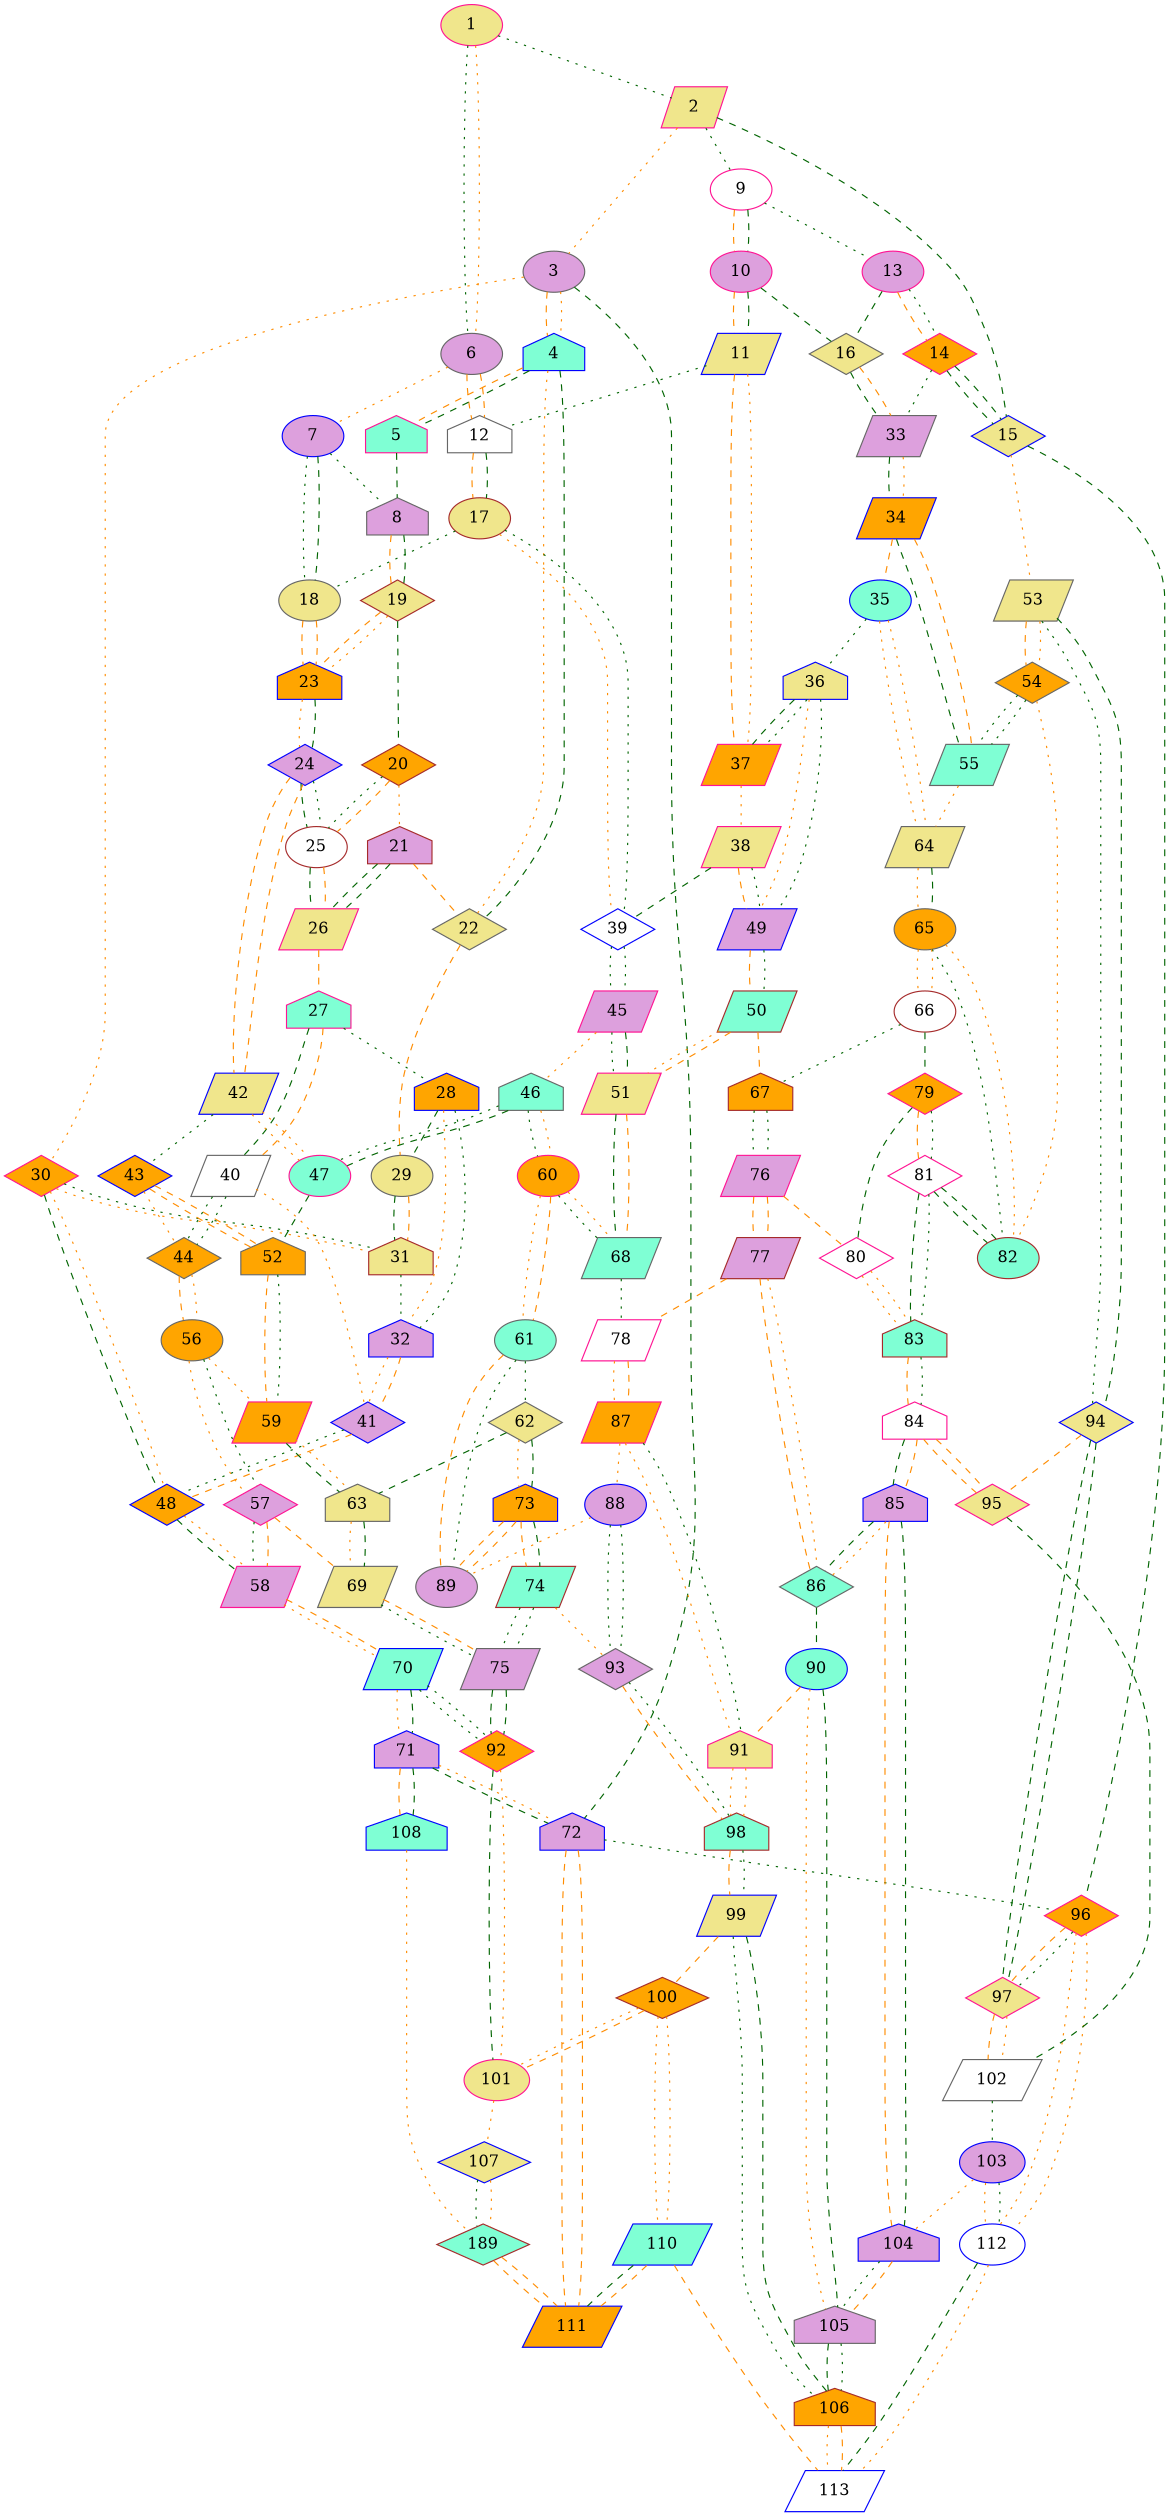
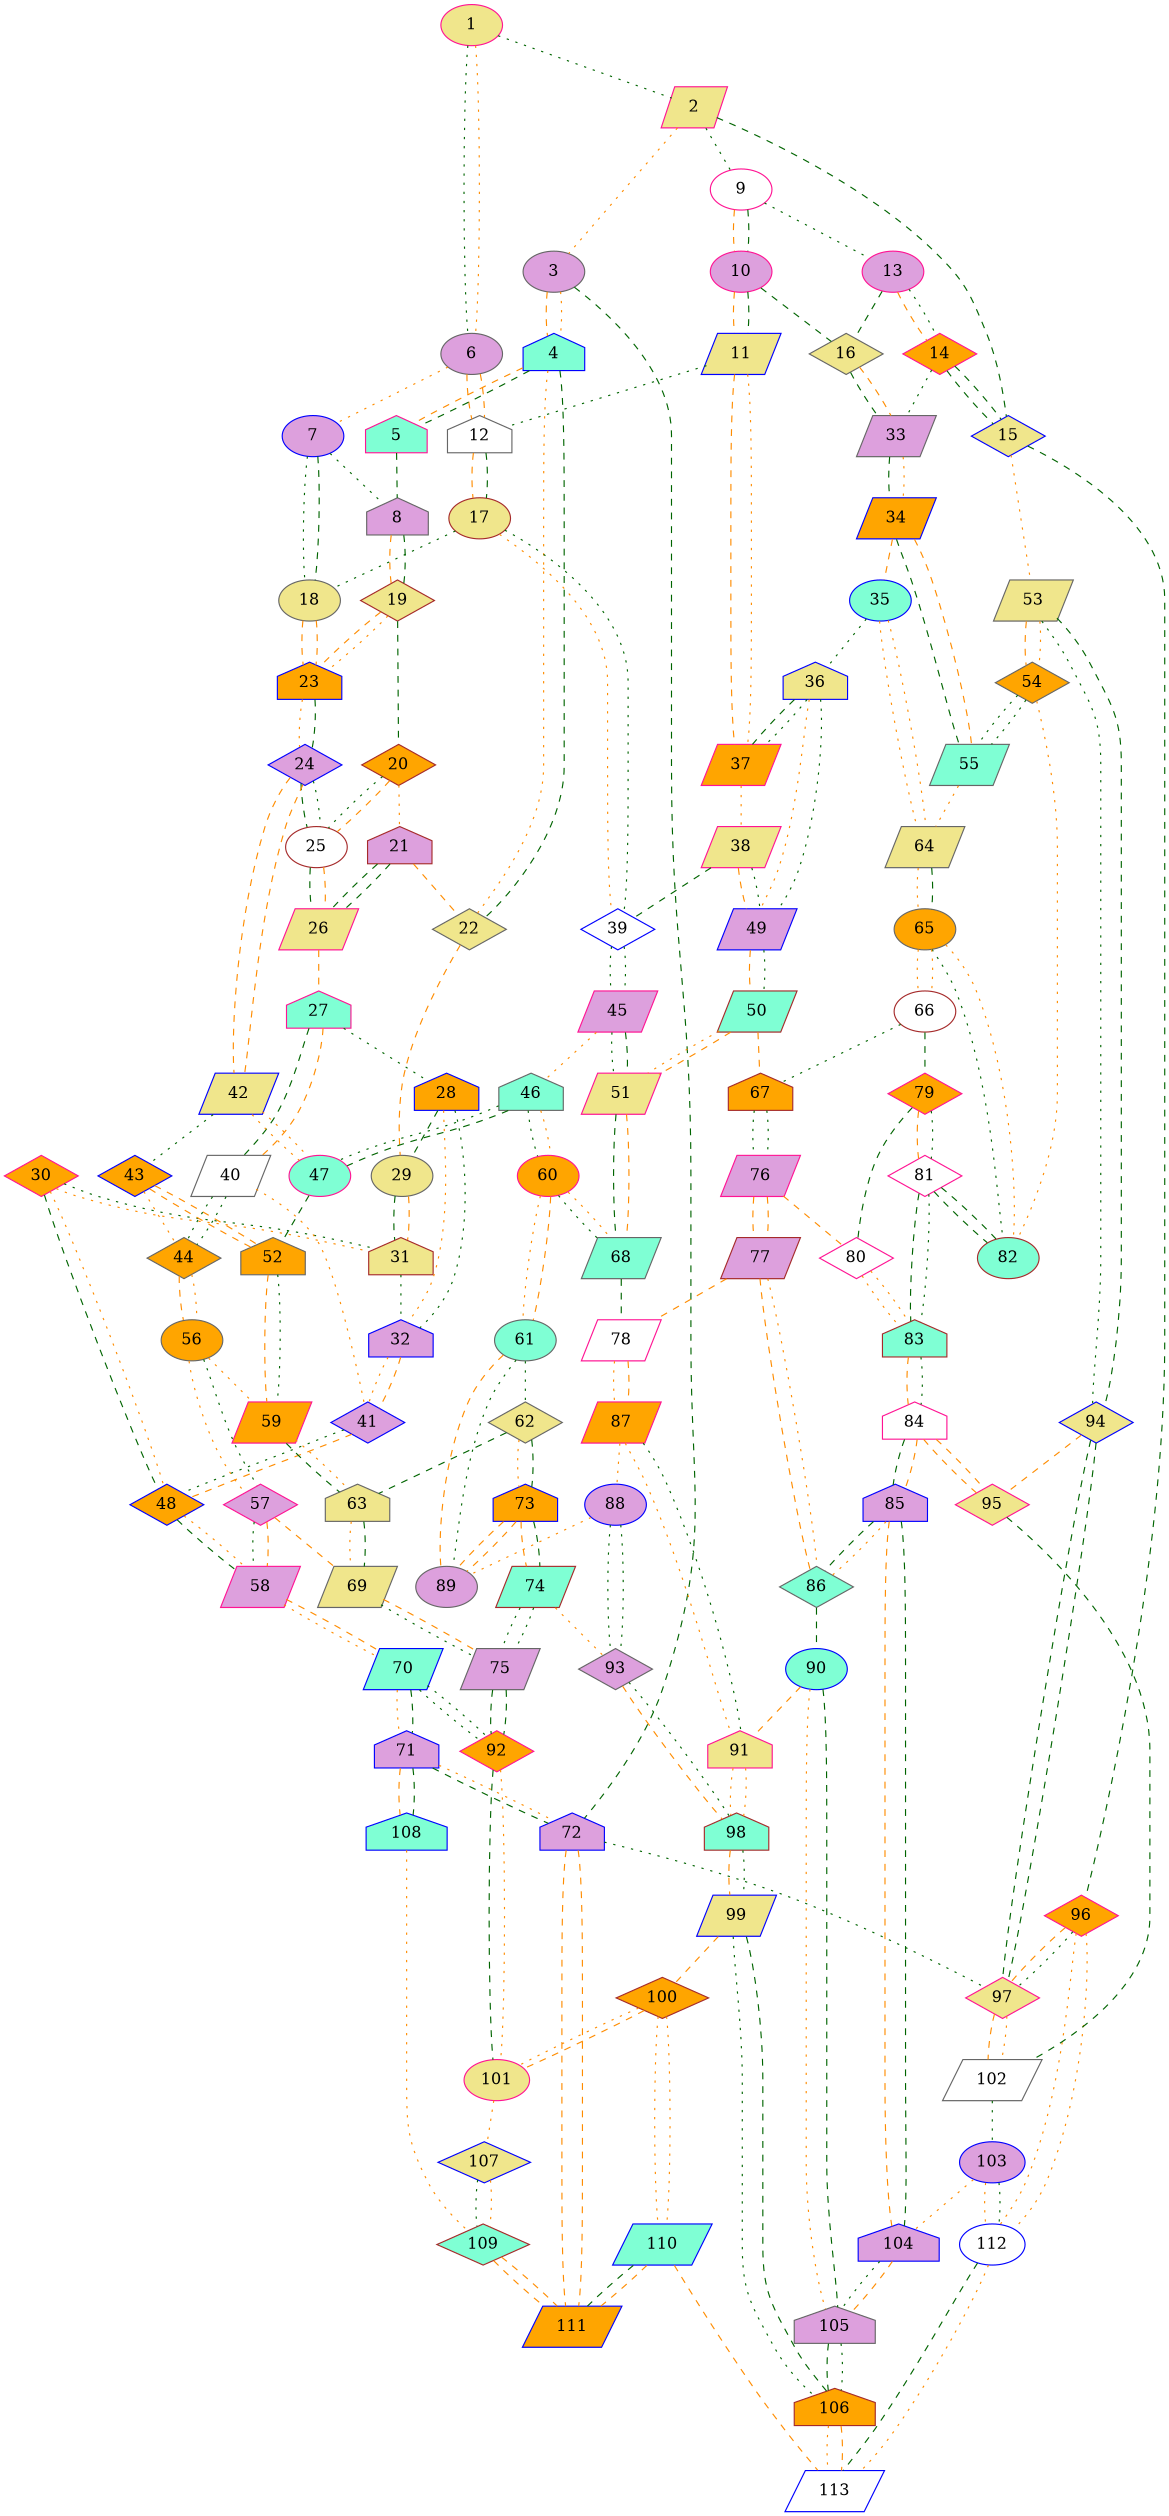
  graph {
    node [color=blue fillcolor=khaki shape=parallelogram style=filled]
    edge [color=darkorange style=dashed]
    1 [color=deeppink shape=ellipse]
    2 [color=deeppink]
    6 [color=gray40 fillcolor=plum shape=ellipse]
    3 [color=gray40 fillcolor=plum shape=ellipse]
    9 [color=deeppink fillcolor=white shape=ellipse]
    15 [shape=diamond]
    7 [fillcolor=plum shape=ellipse]
    12 [color=gray40 fillcolor=white shape=house]
    4 [fillcolor=aquamarine shape=house]
    30 [color=deeppink fillcolor=orange shape=diamond]
    72 [fillcolor=plum shape=house]
    10 [color=deeppink fillcolor=plum shape=ellipse]
    13 [color=deeppink fillcolor=plum shape=ellipse]
    53 [color=gray40]
    96 [color=deeppink fillcolor=orange shape=diamond]
    5 [color=deeppink fillcolor=aquamarine shape=house]
    22 [color=gray40 shape=diamond]
    31 [color=brown shape=house]
    48 [fillcolor=orange shape=diamond]
    111 [fillcolor=orange]
    8 [color=gray40 fillcolor=plum shape=house]
    29 [color=gray40 shape=ellipse]
    19 [color=brown shape=diamond]
    18 [color=gray40 shape=ellipse]
    17 [color=brown shape=ellipse]
    23 [fillcolor=orange shape=house]
    20 [color=brown fillcolor=orange shape=diamond]
    11
    16 [color=gray40 shape=diamond]
    14 [color=deeppink fillcolor=orange shape=diamond]
    37 [color=deeppink fillcolor=orange]
    33 [color=gray40 fillcolor=plum]
    38 [color=deeppink]
    39 [fillcolor=white shape=diamond]
    34 [fillcolor=orange]
    54 [color=gray40 fillcolor=orange shape=diamond]
    94 [shape=diamond]
    97 [color=deeppink shape=diamond]
    112 [fillcolor=white shape=ellipse]
    45 [color=deeppink fillcolor=plum]
    24 [fillcolor=plum shape=diamond]
    21 [color=brown fillcolor=plum shape=house]
    25 [color=brown fillcolor=white shape=ellipse]
    26 [color=deeppink]
    27 [color=deeppink fillcolor=aquamarine shape=house]
    42
    43 [fillcolor=orange shape=diamond]
    47 [color=deeppink fillcolor=aquamarine shape=ellipse]
    28 [fillcolor=orange shape=house]
    40 [color=gray40 fillcolor=white]
    32 [fillcolor=plum shape=house]
    41 [fillcolor=plum shape=diamond]
    44 [color=gray40 fillcolor=orange shape=diamond]
    58 [color=deeppink fillcolor=plum]
    35 [fillcolor=aquamarine shape=ellipse]
    55 [color=gray40 fillcolor=aquamarine]
    36 [shape=house]
    64 [color=gray40]
    49 [fillcolor=plum]
    65 [color=gray40 fillcolor=orange shape=ellipse]
    50 [color=brown fillcolor=aquamarine]
    46 [color=gray40 fillcolor=aquamarine shape=house]
    51 [color=deeppink]
    56 [color=gray40 fillcolor=orange shape=ellipse]
    52 [color=gray40 fillcolor=orange shape=house]
    59 [color=deeppink fillcolor=orange]
    57 [color=deeppink fillcolor=plum shape=diamond]
    60 [color=deeppink fillcolor=orange shape=ellipse]
    68 [color=gray40 fillcolor=aquamarine]
    61 [color=gray40 fillcolor=aquamarine shape=ellipse]
    70 [fillcolor=aquamarine]
    67 [color=brown fillcolor=orange shape=house]
    76 [color=deeppink fillcolor=plum]
    78 [color=deeppink fillcolor=white]
    63 [color=gray40 shape=house]
    82 [color=brown fillcolor=aquamarine shape=ellipse]
    95 [color=deeppink shape=diamond]
    69 [color=gray40]
    75 [color=gray40 fillcolor=plum]
    71 [fillcolor=plum shape=house]
    92 [color=deeppink fillcolor=orange shape=diamond]
    62 [color=gray40 shape=diamond]
    89 [color=gray40 fillcolor=plum shape=ellipse]
    73 [fillcolor=orange shape=house]
    74 [color=brown fillcolor=aquamarine]
    66 [color=brown fillcolor=white shape=ellipse]
    79 [color=deeppink fillcolor=orange shape=diamond]
    80 [color=deeppink fillcolor=white shape=diamond]
    81 [color=deeppink fillcolor=white shape=diamond]
    77 [color=brown fillcolor=plum]
    87 [color=deeppink fillcolor=orange]
    108 [fillcolor=aquamarine shape=house]
    101 [color=deeppink shape=ellipse]
-   109 [color=brown fillcolor=aquamarine shape=diamond label=189]
+   109 [color=brown fillcolor=aquamarine shape=diamond]
    93 [color=gray40 fillcolor=plum shape=diamond]
    98 [color=brown fillcolor=aquamarine shape=house]
    86 [color=gray40 fillcolor=aquamarine shape=diamond]
    83 [color=brown fillcolor=aquamarine shape=house]
    90 [fillcolor=aquamarine shape=ellipse]
    88 [fillcolor=plum shape=ellipse]
    91 [color=deeppink shape=house]
    84 [color=deeppink fillcolor=white shape=house]
    85 [fillcolor=plum shape=house]
    104 [fillcolor=plum shape=house]
    102 [color=gray40 fillcolor=white]
    105 [color=gray40 fillcolor=plum shape=house]
    106 [color=brown fillcolor=orange shape=house]
    99
    107 [shape=diamond]
    103 [fillcolor=plum shape=ellipse]
    113 [fillcolor=white]
    100 [color=brown fillcolor=orange shape=diamond]
    110 [fillcolor=aquamarine]
    1 -- 2 [color=darkgreen style=dotted]
    1 -- 6 [color=darkgreen style=dotted]
    1 -- 6 [style=dotted]
    2 -- 3 [style=dotted]
    2 -- 9 [color=darkgreen style=dotted]
    2 -- 15 [color=darkgreen]
    6 -- 7 [style=dotted]
    6 -- 12
    6 -- 12
    3 -- 4
    3 -- 4 [style=dotted]
-   3 -- 30 [style=dotted]
    3 -- 72 [color=darkgreen]
    9 -- 10
    9 -- 10 [color=darkgreen]
    9 -- 13 [color=darkgreen style=dotted]
    15 -- 53 [style=dotted]
    15 -- 96 [color=darkgreen]
    7 -- 8 [color=darkgreen style=dotted]
    7 -- 18 [color=darkgreen style=dotted]
    7 -- 18 [color=darkgreen]
    12 -- 17
    12 -- 17 [color=darkgreen]
    4 -- 5
    4 -- 5 [color=darkgreen]
    4 -- 22 [style=dotted]
    4 -- 22 [color=darkgreen]
    30 -- 31 [style=dotted]
    30 -- 31 [color=darkgreen style=dotted]
    30 -- 48 [color=darkgreen]
    30 -- 48 [style=dotted]
-   72 -- 96 [color=darkgreen style=dotted]
+   72 -- 97 [color=darkgreen style=dotted]
    72 -- 111
    72 -- 111
    10 -- 11
    10 -- 11 [color=darkgreen]
    10 -- 16 [color=darkgreen]
    13 -- 16 [color=darkgreen]
    13 -- 14
    13 -- 14 [color=darkgreen style=dotted]
    53 -- 54
    53 -- 54 [style=dotted]
    53 -- 94 [color=darkgreen style=dotted]
    53 -- 94 [color=darkgreen]
    96 -- 97
    96 -- 97 [color=darkgreen style=dotted]
    96 -- 112 [style=dotted]
    96 -- 112 [style=dotted]
    5 -- 8 [color=darkgreen]
    22 -- 29
    31 -- 32 [color=darkgreen style=dotted]
    48 -- 58 [color=darkgreen]
    48 -- 58 [style=dotted]
    8 -- 19
    8 -- 19 [color=darkgreen]
    29 -- 31 [color=darkgreen]
    29 -- 31
    19 -- 23
    19 -- 23 [style=dotted]
    19 -- 20 [color=darkgreen]
    18 -- 23
    18 -- 23
    17 -- 18 [color=darkgreen style=dotted]
    17 -- 39 [style=dotted]
    17 -- 39 [color=darkgreen style=dotted]
    23 -- 24 [style=dotted]
    23 -- 24 [color=darkgreen]
    20 -- 21 [style=dotted]
    20 -- 25 [color=darkgreen style=dotted]
    20 -- 25
    11 -- 12 [color=darkgreen style=dotted]
    11 -- 37
    11 -- 37 [style=dotted]
    16 -- 33 [color=darkgreen]
    16 -- 33
    14 -- 15 [color=darkgreen]
    14 -- 15 [color=darkgreen]
    14 -- 33 [color=darkgreen style=dotted]
    37 -- 38 [style=dotted]
    33 -- 34 [color=darkgreen]
    33 -- 34 [style=dotted]
    38 -- 39 [color=darkgreen]
    38 -- 49
    38 -- 49 [color=darkgreen style=dotted]
    39 -- 45 [color=darkgreen style=dotted]
    39 -- 45 [color=darkgreen style=dotted]
    34 -- 35
    34 -- 55 [color=darkgreen]
    34 -- 55
    54 -- 55 [color=darkgreen style=dotted]
    54 -- 55 [color=darkgreen style=dotted]
    54 -- 82 [style=dotted]
    94 -- 97 [color=darkgreen]
    94 -- 97 [color=darkgreen]
    94 -- 95
    97 -- 102
    97 -- 102 [style=dotted]
    112 -- 113 [color=darkgreen]
    112 -- 113 [style=dotted]
    45 -- 46 [style=dotted]
    45 -- 51 [color=darkgreen style=dotted]
    45 -- 51 [color=darkgreen]
    24 -- 25 [color=darkgreen]
    24 -- 25 [color=darkgreen style=dotted]
    24 -- 42
    24 -- 42
    21 -- 22
    21 -- 26 [color=darkgreen]
    21 -- 26 [color=darkgreen]
    25 -- 26 [color=darkgreen]
    25 -- 26
    26 -- 27
    27 -- 28 [color=darkgreen style=dotted]
    27 -- 40 [color=darkgreen]
    27 -- 40
    42 -- 43 [color=darkgreen style=dotted]
    42 -- 47 [style=dotted]
    42 -- 47 [style=dotted]
    43 -- 44 [style=dotted]
    43 -- 52
    43 -- 52
    47 -- 52 [color=darkgreen]
    28 -- 29 [color=darkgreen]
    28 -- 32 [style=dotted]
    28 -- 32 [color=darkgreen style=dotted]
    40 -- 41 [style=dotted]
    40 -- 44 [color=darkgreen style=dotted]
    40 -- 44 [color=darkgreen style=dotted]
    32 -- 41 [style=dotted]
    32 -- 41
    41 -- 48 [color=darkgreen style=dotted]
    41 -- 48
    44 -- 56
    44 -- 56 [style=dotted]
    58 -- 70 [style=dotted]
    58 -- 70
    35 -- 36 [color=darkgreen style=dotted]
    35 -- 64 [style=dotted]
    35 -- 64 [style=dotted]
    55 -- 64 [style=dotted]
    36 -- 37 [color=darkgreen]
    36 -- 37 [color=darkgreen style=dotted]
    36 -- 49 [style=dotted]
    36 -- 49 [color=darkgreen style=dotted]
    64 -- 65 [style=dotted]
    64 -- 65 [color=darkgreen]
    49 -- 50
    49 -- 50 [color=darkgreen style=dotted]
    65 -- 82 [color=darkgreen style=dotted]
    65 -- 82 [style=dotted]
    65 -- 66 [style=dotted]
    65 -- 66 [style=dotted]
    50 -- 51 [style=dotted]
    50 -- 51
    50 -- 67
    46 -- 47 [color=darkgreen style=dotted]
    46 -- 47 [color=darkgreen]
    46 -- 60 [color=darkgreen style=dotted]
    46 -- 60 [style=dotted]
    51 -- 68 [color=darkgreen]
    51 -- 68
    56 -- 59 [style=dotted]
    56 -- 57 [style=dotted]
    56 -- 57 [color=darkgreen style=dotted]
    52 -- 59
    52 -- 59 [color=darkgreen style=dotted]
    59 -- 63 [color=darkgreen]
    59 -- 63 [style=dotted]
    57 -- 58 [color=darkgreen style=dotted]
    57 -- 58
    57 -- 69
    60 -- 68 [color=darkgreen style=dotted]
    60 -- 68 [style=dotted]
    60 -- 61 [style=dotted]
    60 -- 61
-   68 -- 78 [color=darkgreen style=dotted]
+   68 -- 78 [color=darkgreen]
    61 -- 62 [color=darkgreen style=dotted]
    61 -- 89
    61 -- 89 [color=darkgreen style=dotted]
    70 -- 71 [style=dotted]
    70 -- 71 [color=darkgreen]
    70 -- 92 [color=darkgreen style=dotted]
    70 -- 92 [color=darkgreen style=dotted]
    67 -- 76 [color=darkgreen style=dotted]
    67 -- 76 [color=darkgreen style=dotted]
    76 -- 80
    76 -- 77
    76 -- 77
    78 -- 87 [style=dotted]
    78 -- 87
    63 -- 69 [style=dotted]
    63 -- 69 [color=darkgreen]
    95 -- 102 [color=darkgreen]
    69 -- 75 [color=darkgreen style=dotted]
    69 -- 75
    75 -- 92 [color=darkgreen]
    75 -- 92 [color=darkgreen]
    71 -- 72 [color=darkgreen]
    71 -- 72 [style=dotted]
    71 -- 108
    71 -- 108 [color=darkgreen]
    92 -- 101 [color=darkgreen]
    92 -- 101 [style=dotted]
    62 -- 63 [color=darkgreen]
    62 -- 73 [style=dotted]
    62 -- 73 [color=darkgreen]
    73 -- 89
    73 -- 89
    73 -- 74
    73 -- 74 [color=darkgreen]
    74 -- 75 [color=darkgreen style=dotted]
    74 -- 75 [color=darkgreen style=dotted]
    74 -- 93 [style=dotted]
    66 -- 67 [color=darkgreen style=dotted]
    66 -- 79 [color=darkgreen]
    79 -- 80 [color=darkgreen]
    79 -- 81
    79 -- 81 [color=darkgreen style=dotted]
    80 -- 83 [style=dotted]
    80 -- 83 [style=dotted]
    81 -- 82 [color=darkgreen]
    81 -- 82 [color=darkgreen]
    81 -- 83 [color=darkgreen]
    81 -- 83 [color=darkgreen style=dotted]
    77 -- 78
    77 -- 86
    77 -- 86 [style=dotted]
    87 -- 88 [style=dotted]
    87 -- 91 [style=dotted]
    87 -- 91 [color=darkgreen style=dotted]
    108 -- 109 [style=dotted]
    101 -- 107 [style=dotted]
    109 -- 111
    109 -- 111
    93 -- 98
    93 -- 98 [color=darkgreen style=dotted]
    98 -- 99
    98 -- 99 [color=darkgreen style=dotted]
    86 -- 90 [color=darkgreen]
    83 -- 84
    83 -- 84 [color=darkgreen style=dotted]
    90 -- 91
    90 -- 105 [style=dotted]
    90 -- 105 [color=darkgreen]
    88 -- 89 [style=dotted]
    88 -- 93 [color=darkgreen style=dotted]
    88 -- 93 [color=darkgreen style=dotted]
    91 -- 98 [style=dotted]
    91 -- 98 [style=dotted]
    84 -- 95
    84 -- 95
    84 -- 85 [color=darkgreen]
    84 -- 85
    85 -- 86 [color=darkgreen]
    85 -- 86 [style=dotted]
    85 -- 104
    85 -- 104 [color=darkgreen]
    104 -- 105 [color=darkgreen style=dotted]
    104 -- 105
    102 -- 103 [color=darkgreen style=dotted]
    105 -- 106 [color=darkgreen]
    105 -- 106 [color=darkgreen style=dotted]
    106 -- 113 [style=dotted]
    106 -- 113
    99 -- 106 [color=darkgreen style=dotted]
    99 -- 106 [color=darkgreen]
    99 -- 100
    107 -- 109 [color=darkgreen style=dotted]
    107 -- 109 [style=dotted]
    103 -- 112 [style=dotted]
    103 -- 112 [color=darkgreen style=dotted]
    103 -- 104 [style=dotted]
    100 -- 101 [style=dotted]
    100 -- 101
    100 -- 110 [style=dotted]
    100 -- 110 [style=dotted]
    110 -- 111 [color=darkgreen]
    110 -- 111
    110 -- 113
  }
